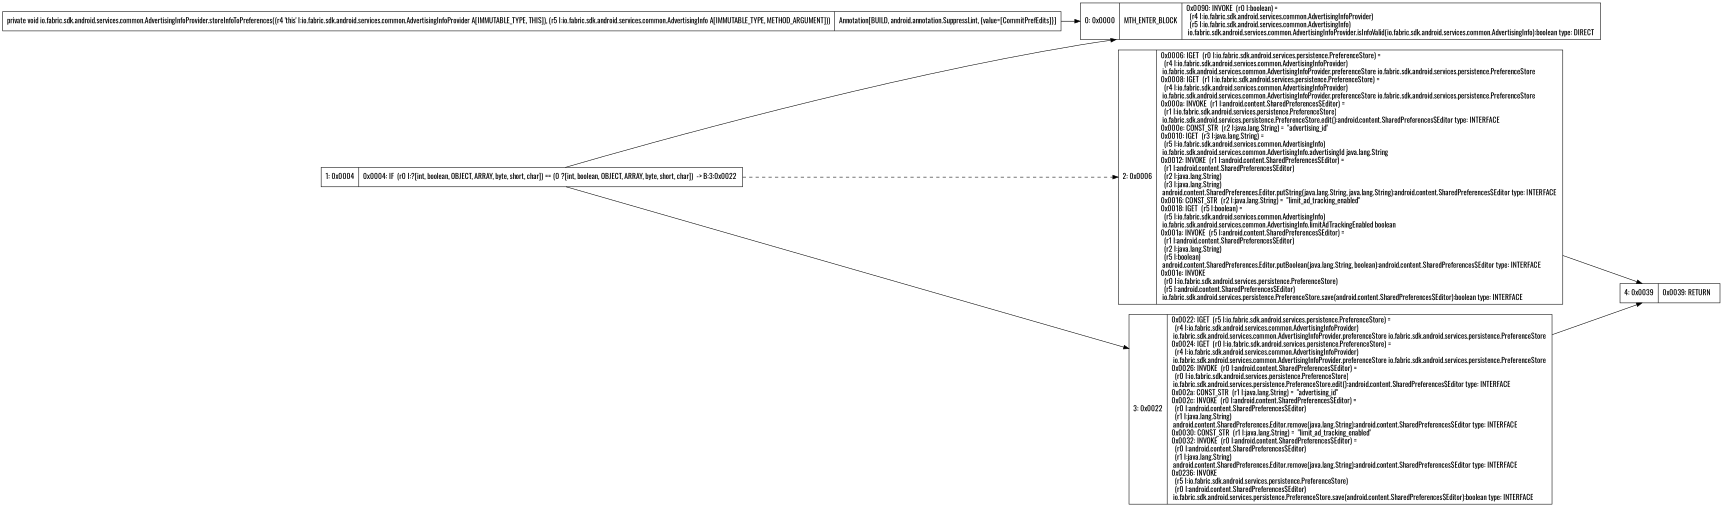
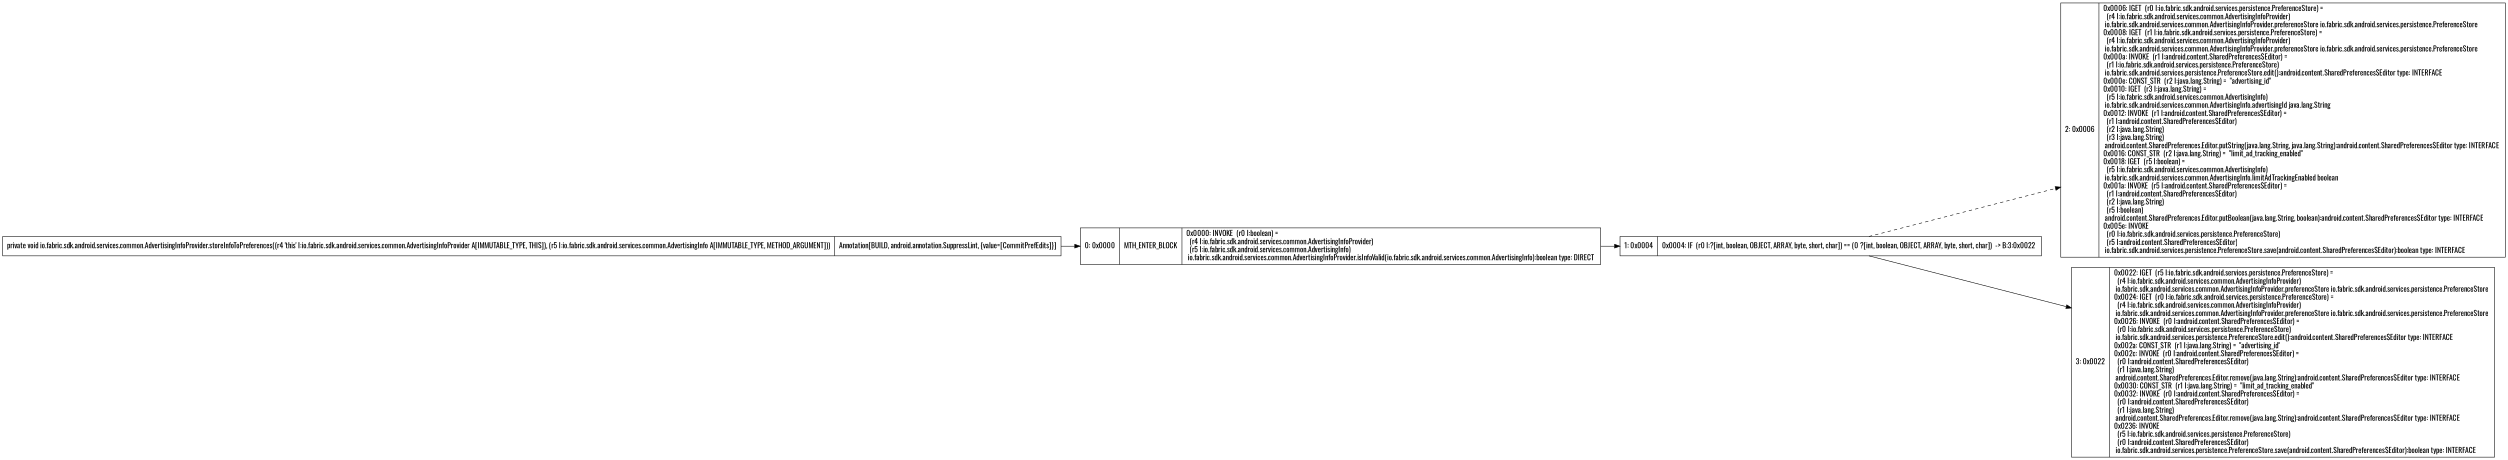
  digraph {
    fontname=Oswald
    rankdir=LR
    node [fontname=Oswald shape=record]
    edge [fontname=Oswald]
-   n1 [label="{0\:\ 0x0000|MTH_ENTER_BLOCK\l|0x0090: INVOKE  (r0 I:boolean) = \l  (r4 I:io.fabric.sdk.android.services.common.AdvertisingInfoProvider)\l  (r5 I:io.fabric.sdk.android.services.common.AdvertisingInfo)\l io.fabric.sdk.android.services.common.AdvertisingInfoProvider.isInfoValid(io.fabric.sdk.android.services.common.AdvertisingInfo):boolean type: DIRECT \l}"]
+   n1 [label="{0\:\ 0x0000|MTH_ENTER_BLOCK\l|0x0000: INVOKE  (r0 I:boolean) = \l  (r4 I:io.fabric.sdk.android.services.common.AdvertisingInfoProvider)\l  (r5 I:io.fabric.sdk.android.services.common.AdvertisingInfo)\l io.fabric.sdk.android.services.common.AdvertisingInfoProvider.isInfoValid(io.fabric.sdk.android.services.common.AdvertisingInfo):boolean type: DIRECT \l}"]
    n2 [label="{1\:\ 0x0004|0x0004: IF  (r0 I:?[int, boolean, OBJECT, ARRAY, byte, short, char]) == (0 ?[int, boolean, OBJECT, ARRAY, byte, short, char])  \-\> B:3:0x0022 \l}"]
-   n3 [label="{2\:\ 0x0006|0x0006: IGET  (r0 I:io.fabric.sdk.android.services.persistence.PreferenceStore) = \l  (r4 I:io.fabric.sdk.android.services.common.AdvertisingInfoProvider)\l io.fabric.sdk.android.services.common.AdvertisingInfoProvider.preferenceStore io.fabric.sdk.android.services.persistence.PreferenceStore \l0x0008: IGET  (r1 I:io.fabric.sdk.android.services.persistence.PreferenceStore) = \l  (r4 I:io.fabric.sdk.android.services.common.AdvertisingInfoProvider)\l io.fabric.sdk.android.services.common.AdvertisingInfoProvider.preferenceStore io.fabric.sdk.android.services.persistence.PreferenceStore \l0x000a: INVOKE  (r1 I:android.content.SharedPreferences$Editor) = \l  (r1 I:io.fabric.sdk.android.services.persistence.PreferenceStore)\l io.fabric.sdk.android.services.persistence.PreferenceStore.edit():android.content.SharedPreferences$Editor type: INTERFACE \l0x000e: CONST_STR  (r2 I:java.lang.String) =  \"advertising_id\" \l0x0010: IGET  (r3 I:java.lang.String) = \l  (r5 I:io.fabric.sdk.android.services.common.AdvertisingInfo)\l io.fabric.sdk.android.services.common.AdvertisingInfo.advertisingId java.lang.String \l0x0012: INVOKE  (r1 I:android.content.SharedPreferences$Editor) = \l  (r1 I:android.content.SharedPreferences$Editor)\l  (r2 I:java.lang.String)\l  (r3 I:java.lang.String)\l android.content.SharedPreferences.Editor.putString(java.lang.String, java.lang.String):android.content.SharedPreferences$Editor type: INTERFACE \l0x0016: CONST_STR  (r2 I:java.lang.String) =  \"limit_ad_tracking_enabled\" \l0x0018: IGET  (r5 I:boolean) = \l  (r5 I:io.fabric.sdk.android.services.common.AdvertisingInfo)\l io.fabric.sdk.android.services.common.AdvertisingInfo.limitAdTrackingEnabled boolean \l0x001a: INVOKE  (r5 I:android.content.SharedPreferences$Editor) = \l  (r1 I:android.content.SharedPreferences$Editor)\l  (r2 I:java.lang.String)\l  (r5 I:boolean)\l android.content.SharedPreferences.Editor.putBoolean(java.lang.String, boolean):android.content.SharedPreferences$Editor type: INTERFACE \l0x001e: INVOKE  \l  (r0 I:io.fabric.sdk.android.services.persistence.PreferenceStore)\l  (r5 I:android.content.SharedPreferences$Editor)\l io.fabric.sdk.android.services.persistence.PreferenceStore.save(android.content.SharedPreferences$Editor):boolean type: INTERFACE \l}"]
+   n3 [label="{2\:\ 0x0006|0x0006: IGET  (r0 I:io.fabric.sdk.android.services.persistence.PreferenceStore) = \l  (r4 I:io.fabric.sdk.android.services.common.AdvertisingInfoProvider)\l io.fabric.sdk.android.services.common.AdvertisingInfoProvider.preferenceStore io.fabric.sdk.android.services.persistence.PreferenceStore \l0x0008: IGET  (r1 I:io.fabric.sdk.android.services.persistence.PreferenceStore) = \l  (r4 I:io.fabric.sdk.android.services.common.AdvertisingInfoProvider)\l io.fabric.sdk.android.services.common.AdvertisingInfoProvider.preferenceStore io.fabric.sdk.android.services.persistence.PreferenceStore \l0x000a: INVOKE  (r1 I:android.content.SharedPreferences$Editor) = \l  (r1 I:io.fabric.sdk.android.services.persistence.PreferenceStore)\l io.fabric.sdk.android.services.persistence.PreferenceStore.edit():android.content.SharedPreferences$Editor type: INTERFACE \l0x000e: CONST_STR  (r2 I:java.lang.String) =  \"advertising_id\" \l0x0010: IGET  (r3 I:java.lang.String) = \l  (r5 I:io.fabric.sdk.android.services.common.AdvertisingInfo)\l io.fabric.sdk.android.services.common.AdvertisingInfo.advertisingId java.lang.String \l0x0012: INVOKE  (r1 I:android.content.SharedPreferences$Editor) = \l  (r1 I:android.content.SharedPreferences$Editor)\l  (r2 I:java.lang.String)\l  (r3 I:java.lang.String)\l android.content.SharedPreferences.Editor.putString(java.lang.String, java.lang.String):android.content.SharedPreferences$Editor type: INTERFACE \l0x0016: CONST_STR  (r2 I:java.lang.String) =  \"limit_ad_tracking_enabled\" \l0x0018: IGET  (r5 I:boolean) = \l  (r5 I:io.fabric.sdk.android.services.common.AdvertisingInfo)\l io.fabric.sdk.android.services.common.AdvertisingInfo.limitAdTrackingEnabled boolean \l0x001a: INVOKE  (r5 I:android.content.SharedPreferences$Editor) = \l  (r1 I:android.content.SharedPreferences$Editor)\l  (r2 I:java.lang.String)\l  (r5 I:boolean)\l android.content.SharedPreferences.Editor.putBoolean(java.lang.String, boolean):android.content.SharedPreferences$Editor type: INTERFACE \l0x005e: INVOKE  \l  (r0 I:io.fabric.sdk.android.services.persistence.PreferenceStore)\l  (r5 I:android.content.SharedPreferences$Editor)\l io.fabric.sdk.android.services.persistence.PreferenceStore.save(android.content.SharedPreferences$Editor):boolean type: INTERFACE \l}"]
    n4 [label="{3\:\ 0x0022|0x0022: IGET  (r5 I:io.fabric.sdk.android.services.persistence.PreferenceStore) = \l  (r4 I:io.fabric.sdk.android.services.common.AdvertisingInfoProvider)\l io.fabric.sdk.android.services.common.AdvertisingInfoProvider.preferenceStore io.fabric.sdk.android.services.persistence.PreferenceStore \l0x0024: IGET  (r0 I:io.fabric.sdk.android.services.persistence.PreferenceStore) = \l  (r4 I:io.fabric.sdk.android.services.common.AdvertisingInfoProvider)\l io.fabric.sdk.android.services.common.AdvertisingInfoProvider.preferenceStore io.fabric.sdk.android.services.persistence.PreferenceStore \l0x0026: INVOKE  (r0 I:android.content.SharedPreferences$Editor) = \l  (r0 I:io.fabric.sdk.android.services.persistence.PreferenceStore)\l io.fabric.sdk.android.services.persistence.PreferenceStore.edit():android.content.SharedPreferences$Editor type: INTERFACE \l0x002a: CONST_STR  (r1 I:java.lang.String) =  \"advertising_id\" \l0x002c: INVOKE  (r0 I:android.content.SharedPreferences$Editor) = \l  (r0 I:android.content.SharedPreferences$Editor)\l  (r1 I:java.lang.String)\l android.content.SharedPreferences.Editor.remove(java.lang.String):android.content.SharedPreferences$Editor type: INTERFACE \l0x0030: CONST_STR  (r1 I:java.lang.String) =  \"limit_ad_tracking_enabled\" \l0x0032: INVOKE  (r0 I:android.content.SharedPreferences$Editor) = \l  (r0 I:android.content.SharedPreferences$Editor)\l  (r1 I:java.lang.String)\l android.content.SharedPreferences.Editor.remove(java.lang.String):android.content.SharedPreferences$Editor type: INTERFACE \l0x0236: INVOKE  \l  (r5 I:io.fabric.sdk.android.services.persistence.PreferenceStore)\l  (r0 I:android.content.SharedPreferences$Editor)\l io.fabric.sdk.android.services.persistence.PreferenceStore.save(android.content.SharedPreferences$Editor):boolean type: INTERFACE \l}"]
-   n5 [label="{4\:\ 0x0039|0x0039: RETURN   \l}"]
    n6 [label="{private void io.fabric.sdk.android.services.common.AdvertisingInfoProvider.storeInfoToPreferences((r4 'this' I:io.fabric.sdk.android.services.common.AdvertisingInfoProvider A[IMMUTABLE_TYPE, THIS]), (r5 I:io.fabric.sdk.android.services.common.AdvertisingInfo A[IMMUTABLE_TYPE, METHOD_ARGUMENT]))  | Annotation[BUILD, android.annotation.SuppressLint, \{value=[CommitPrefEdits]\}]\l}"]
-   n2 -> n1
+   n1 -> n2
    n2 -> n3 [style=dashed]
    n2 -> n4
-   n3 -> n5
-   n4 -> n5
    n6 -> n1
  }
